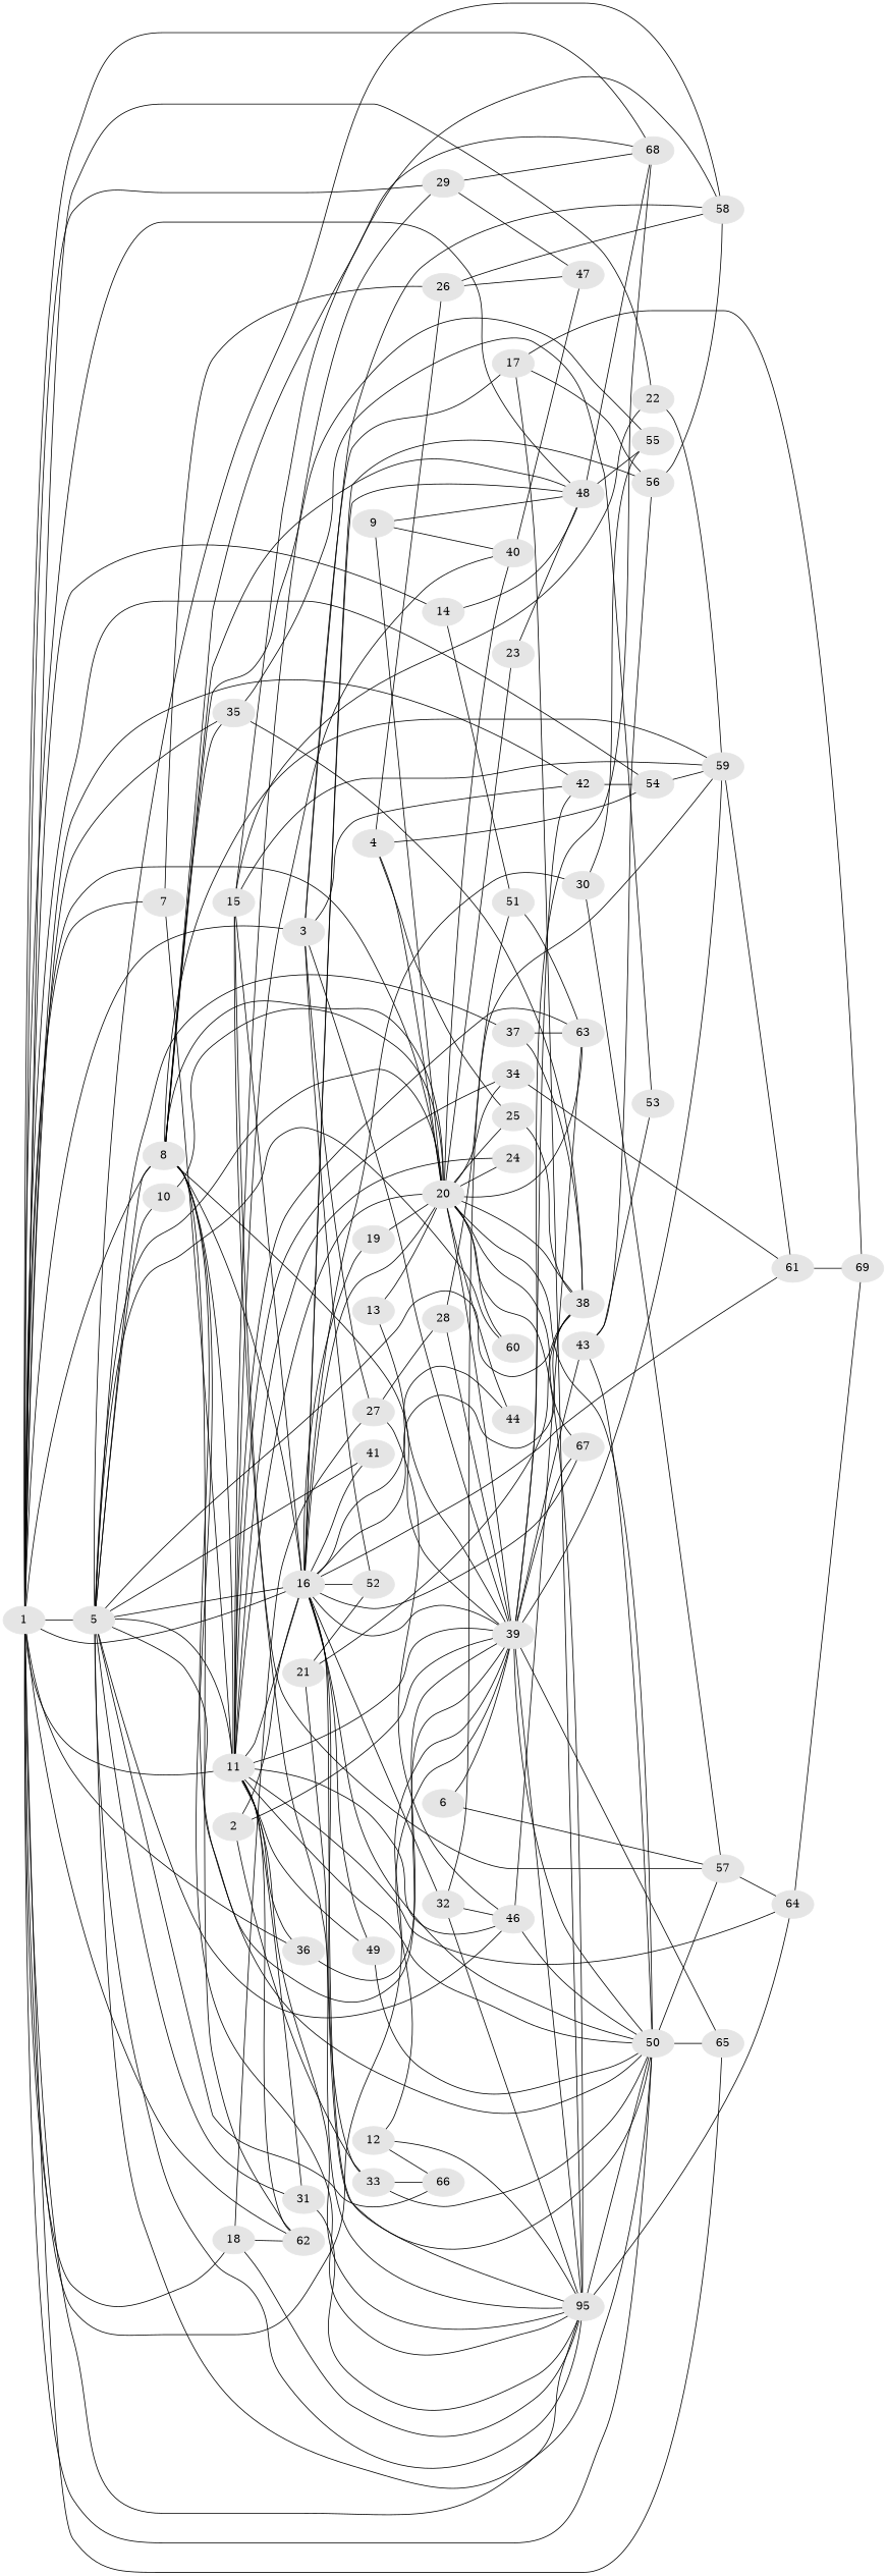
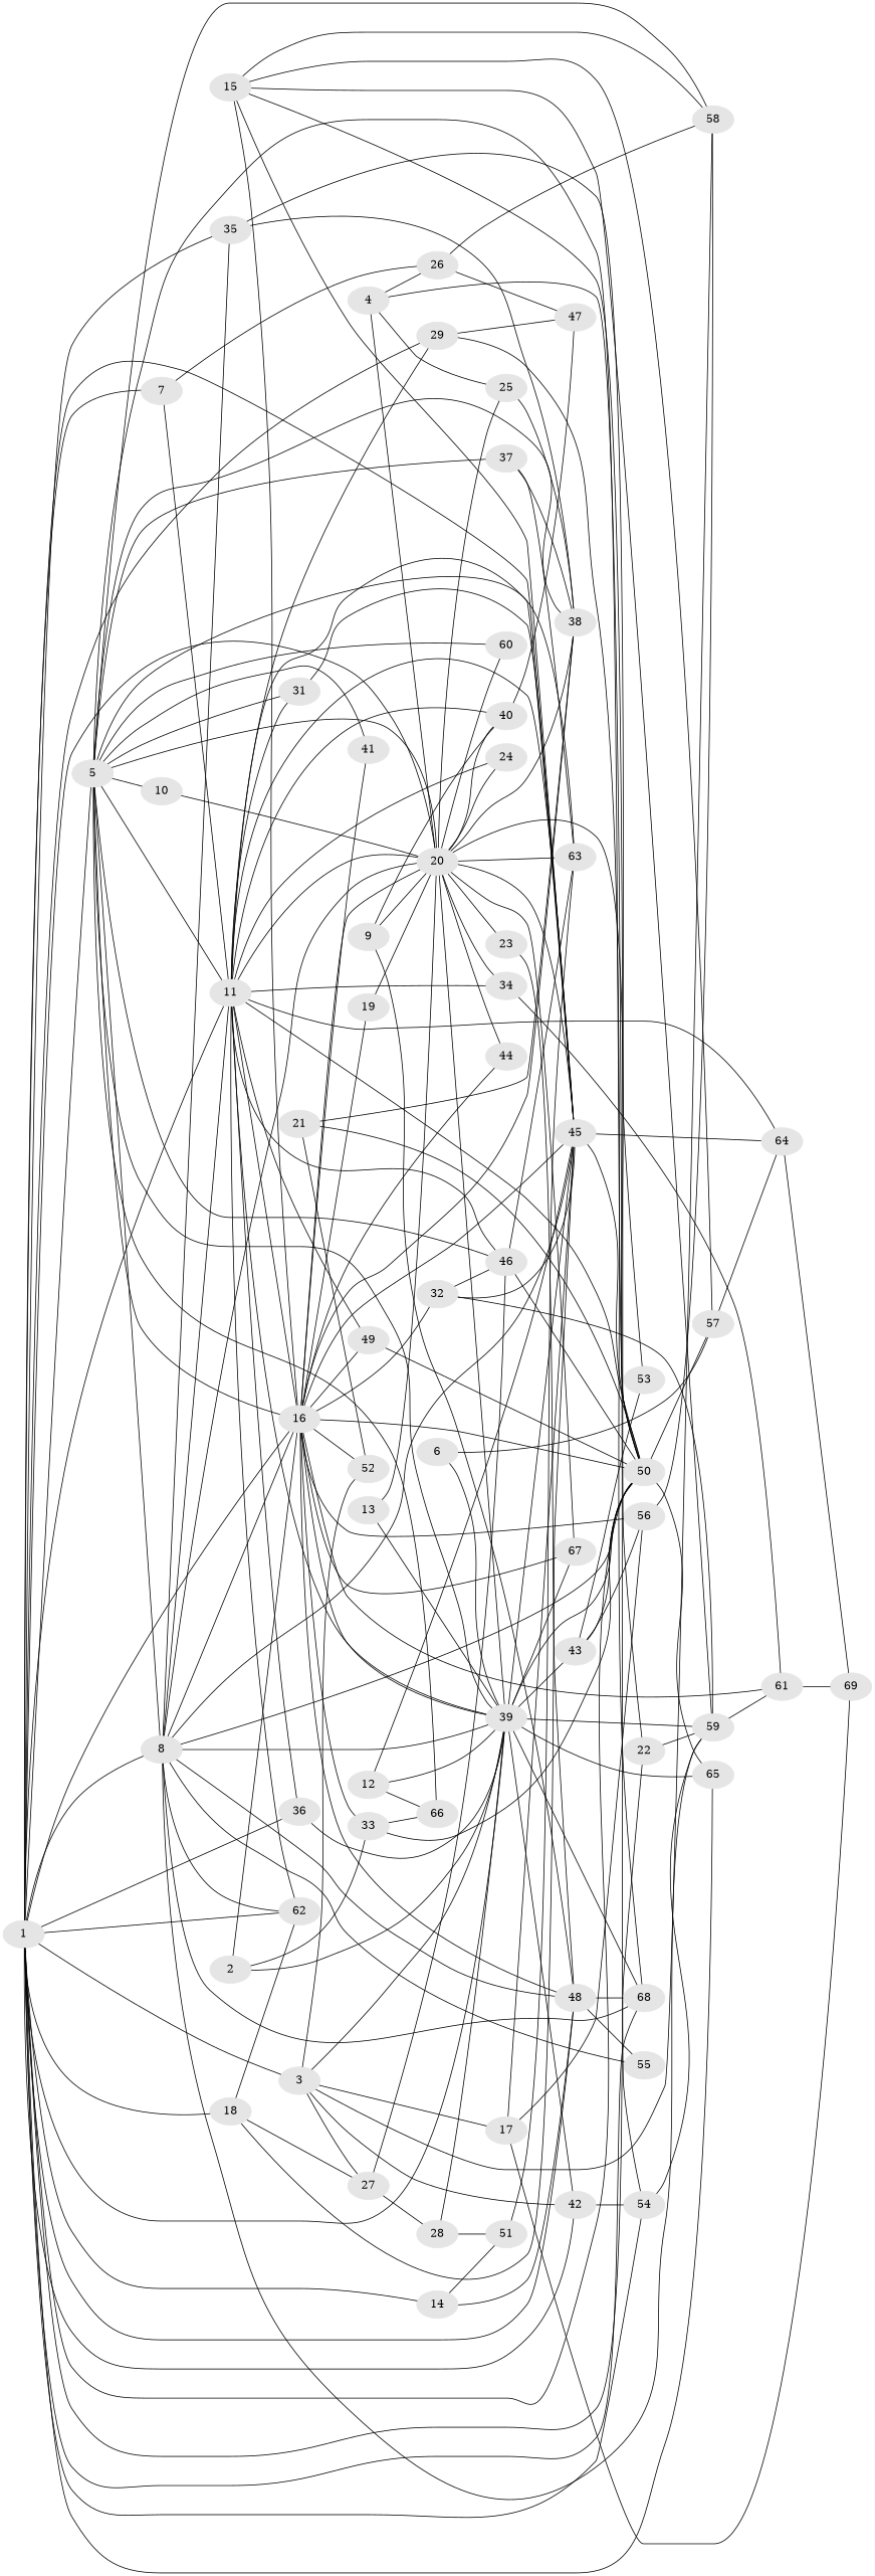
  graph {
    rankdir=LR
    node [color=gray90 style=filled]
    edge [weight=1.0]
    1
    3
    5
    7
    8
    11
    14
    16
    18
    20
    22
    29
    35
    36
    39
    42
-   45 [label=95]
+   45
    48
    50
    54
    62
    65
    68
    17
    27
    52
    58
    10
    31
    37
    38
    41
    46
    60
    66
    26
    55
    59
    24
    40
    34
    49
    63
    64
    51
    33
    19
-   30
    32
    44
    56
    61
    67
    25
    23
    47
    53
    43
    57
    2
    69
    28
    4
    6
    9
    12
    13
    15
    21
    1 -- 3 [weight=2.0]
    1 -- 5 [weight=2.0]
    1 -- 7
    1 -- 8 [weight=2.0]
    1 -- 11 [weight=2.0]
    1 -- 14
    1 -- 16 [weight=2.0]
    1 -- 18
    1 -- 20 [weight=2.0]
    1 -- 22
    1 -- 29
    1 -- 35
    1 -- 36
    1 -- 39 [weight=3.0]
    1 -- 42
    1 -- 45 [weight=2.0]
    1 -- 48 [weight=2.0]
    1 -- 50 [weight=2.0]
    1 -- 54
    1 -- 62
    1 -- 65
    1 -- 68
    3 -- 39
    3 -- 42
    3 -- 17
    3 -- 27
    3 -- 52
    3 -- 58
    5 -- 8
    5 -- 11 [weight=2.0]
    5 -- 16
    5 -- 20
    5 -- 39 [weight=2.0]
    5 -- 45 [weight=3.0]
    5 -- 50
    5 -- 58
    5 -- 10
    5 -- 31
    5 -- 37
    5 -- 38
    5 -- 41
    5 -- 46
    5 -- 60
    5 -- 66
    7 -- 11
    7 -- 26
    8 -- 11
    8 -- 16
    8 -- 20
    8 -- 35
    8 -- 39 [weight=2.0]
    8 -- 45
    8 -- 48
    8 -- 50
    8 -- 62 [weight=2.0]
    8 -- 68
    8 -- 55
    8 -- 59
    11 -- 16
    11 -- 20 [weight=2.0]
    11 -- 29
    11 -- 36
    11 -- 39 [weight=2.0]
    11 -- 45
    11 -- 50
    11 -- 62
    11 -- 31
    11 -- 46
    11 -- 24
    11 -- 40
    11 -- 34
    11 -- 49
    11 -- 63
    11 -- 64
    14 -- 48
    14 -- 51
    16 -- 20 [weight=2.0]
    16 -- 39
    16 -- 45 [weight=3.0]
    16 -- 48 [weight=2.0]
    16 -- 50 [weight=3.0]
    16 -- 52
    16 -- 38 [weight=2.0]
    16 -- 41
    16 -- 49
    16 -- 33
    16 -- 19
-   16 -- 30
    16 -- 32
    16 -- 44
    16 -- 56 [weight=2.0]
    16 -- 61
    16 -- 67
    18 -- 45
    18 -- 62
    18 -- 27
    20 -- 39
    20 -- 45
    20 -- 50
    20 -- 38
    20 -- 60 [weight=2.0]
    20 -- 24
    20 -- 40
    20 -- 34
    20 -- 63
    20 -- 44
    20 -- 67
    20 -- 25
    20 -- 23
    22 -- 59 [weight=2.0]
    29 -- 68
    29 -- 47
    35 -- 38
    35 -- 53
    36 -- 39
    39 -- 42
    39 -- 45 [weight=2.0]
    39 -- 50 [weight=2.0]
    39 -- 65
    39 -- 68
    39 -- 59
    39 -- 67
    39 -- 43
    42 -- 54
    45 -- 50
    45 -- 64
    48 -- 68
    48 -- 55
    50 -- 65 [weight=2.0]
    50 -- 57
    54 -- 59
    17 -- 45
    17 -- 56
    17 -- 69
    27 -- 46
    27 -- 28
    10 -- 20
    31 -- 45
    37 -- 38
    37 -- 63
    46 -- 50
    46 -- 63
    26 -- 58
    26 -- 47
    59 -- 61
    40 -- 47
    34 -- 61
    49 -- 50
    64 -- 69
    51 -- 63
    33 -- 50
    33 -- 66
    19 -- 20
-   30 -- 55
-   30 -- 57
    32 -- 45
    32 -- 46
    32 -- 59
    56 -- 58
    61 -- 69
    25 -- 38
    23 -- 48
    43 -- 50
    43 -- 56
    43 -- 53
    57 -- 64
    2 -- 16
    2 -- 39
    2 -- 33
    28 -- 39
    28 -- 51
    4 -- 20
    4 -- 54
    4 -- 26
    4 -- 25
    6 -- 39
    6 -- 57
    9 -- 20
    9 -- 48
    9 -- 40
    12 -- 39
    12 -- 45
    12 -- 66
    13 -- 20
    13 -- 39
    15 -- 16 [weight=2.0]
    15 -- 22
    15 -- 45
    15 -- 58
    15 -- 59
    15 -- 57
    21 -- 50
    21 -- 52
    21 -- 38
  }
